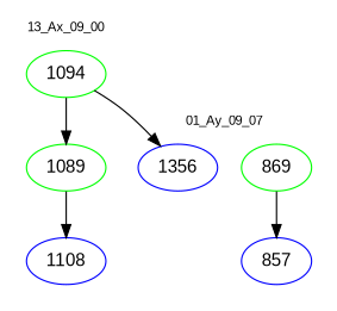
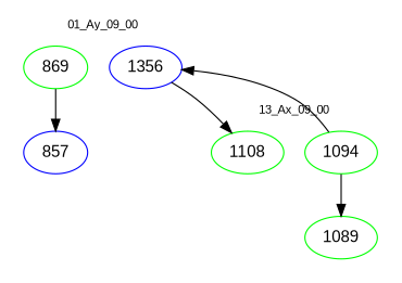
  digraph {
    fontname="Liberation Sans"
    node [color=green fontname="Liberation Sans"]
    edge [color=black fontname="Liberation Sans"]
    n1 [label=869]
    n2 [color=blue label=857]
    n3 [color=blue label=1356]
    n4 [label=1094]
    n5 [label=1089]
-   n6 [color=blue label=1108]
+   n6 [label=1108]
    subgraph cluster_1 {
      color=white
      fontsize=10
-     label="01_Ay_09_07"
+     label="01_Ay_09_00"
      n1
      n2
      n3
    }
    subgraph cluster_2 {
      color=white
      fontsize=10
      label="13_Ax_09_00"
      n4
      n5
      n6
    }
    n1 -> n2
    n4 -> n3
    n4 -> n5
-   n5 -> n6
+   n3 -> n6
  }
